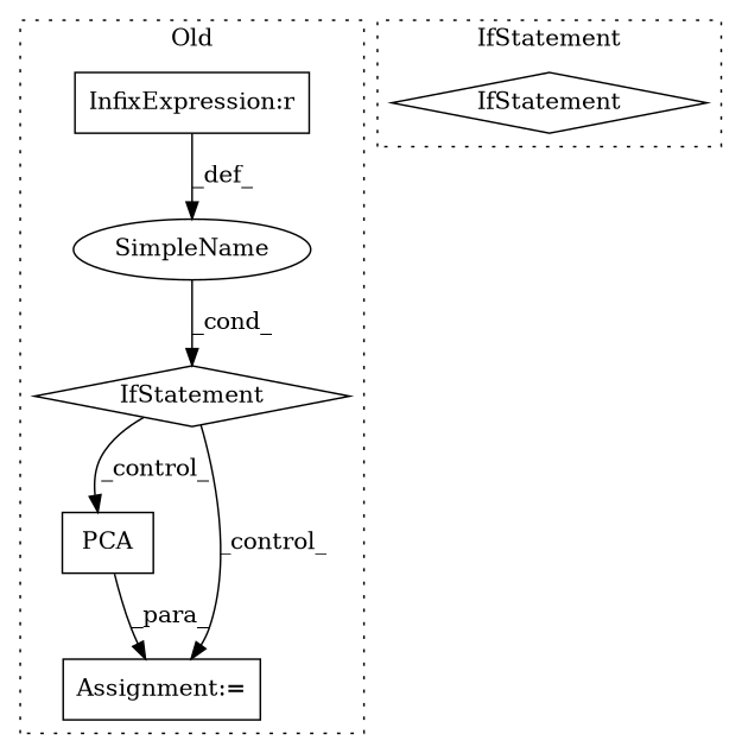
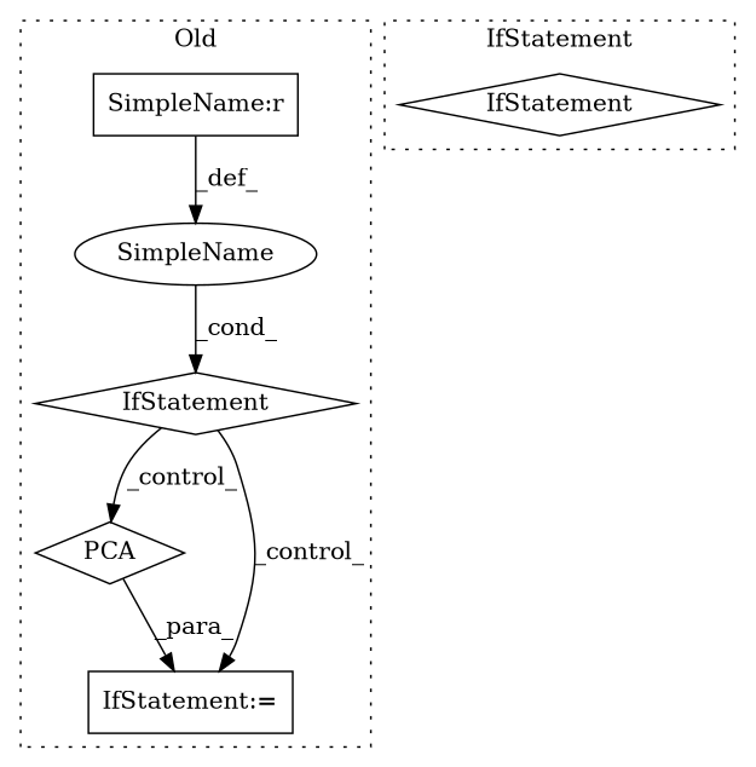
  digraph {
    node [a=25 l="4,2" shape=box]
-   n1 [a=32 l=5 label=PCA s=1789]
+   n1 [a=32 l=5 label=PCA s=1789 shape=diamond]
    n2 [label=IfStatement s="1764,1777" shape=diamond]
    n3 [a=42 label=SimpleName shape=ellipse l=""]
-   n4 [a=7 l=1 label="Assignment:=" s=1788]
-   n5 [a=27 l=4 label="InfixExpression:r" s=1769]
+   n4 [a=7 l=1 label="IfStatement:=" s=1788]
+   n5 [a=27 l=4 label="SimpleName:r" s=1769]
    n6 [label=IfStatement s="2048,2069" shape=diamond]
    subgraph cluster_1 {
      label=Old
      style=dotted
      n1
      n2
      n3
      n4
      n5
    }
    subgraph cluster_2 {
      label=IfStatement
      style=dotted
      n6
    }
    n1 -> n4 [label=_para_]
    n2 -> n1 [label=_control_]
    n2 -> n4 [label=_control_]
    n3 -> n2 [label=_cond_]
    n5 -> n3 [label=_def_]
  }
